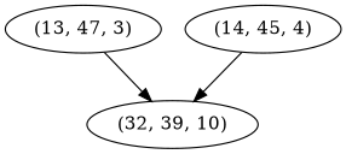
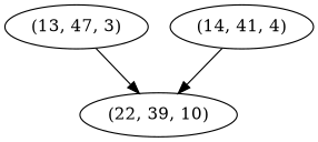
  digraph {
    "(13, 47, 3)"
-   "(32, 39, 10)"
-   "(14, 45, 4)"
+   "(32, 39, 10)" [label="(22, 39, 10)"]
+   "(14, 45, 4)" [label="(14, 41, 4)"]
    "(13, 47, 3)" -> "(32, 39, 10)"
    "(14, 45, 4)" -> "(32, 39, 10)"
  }
